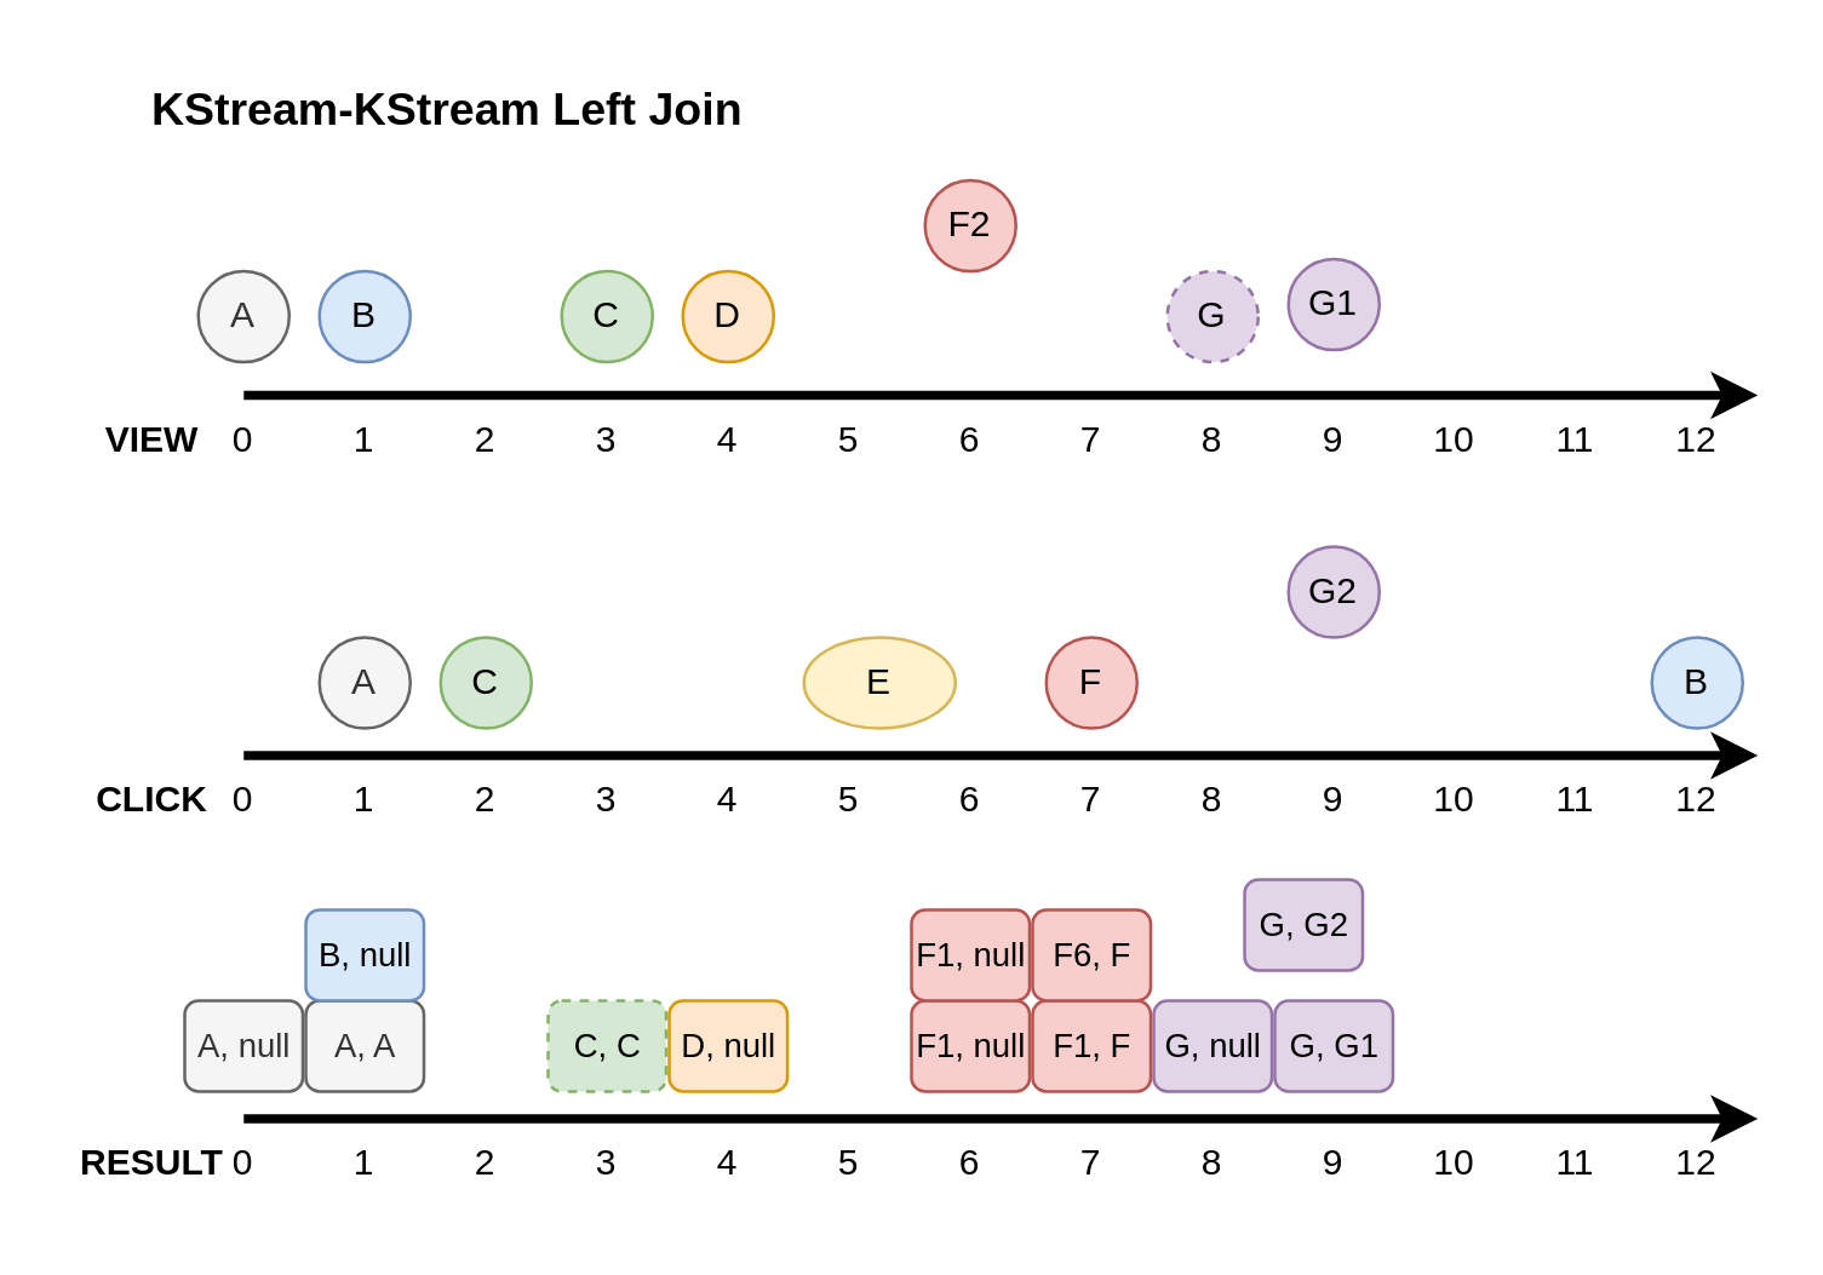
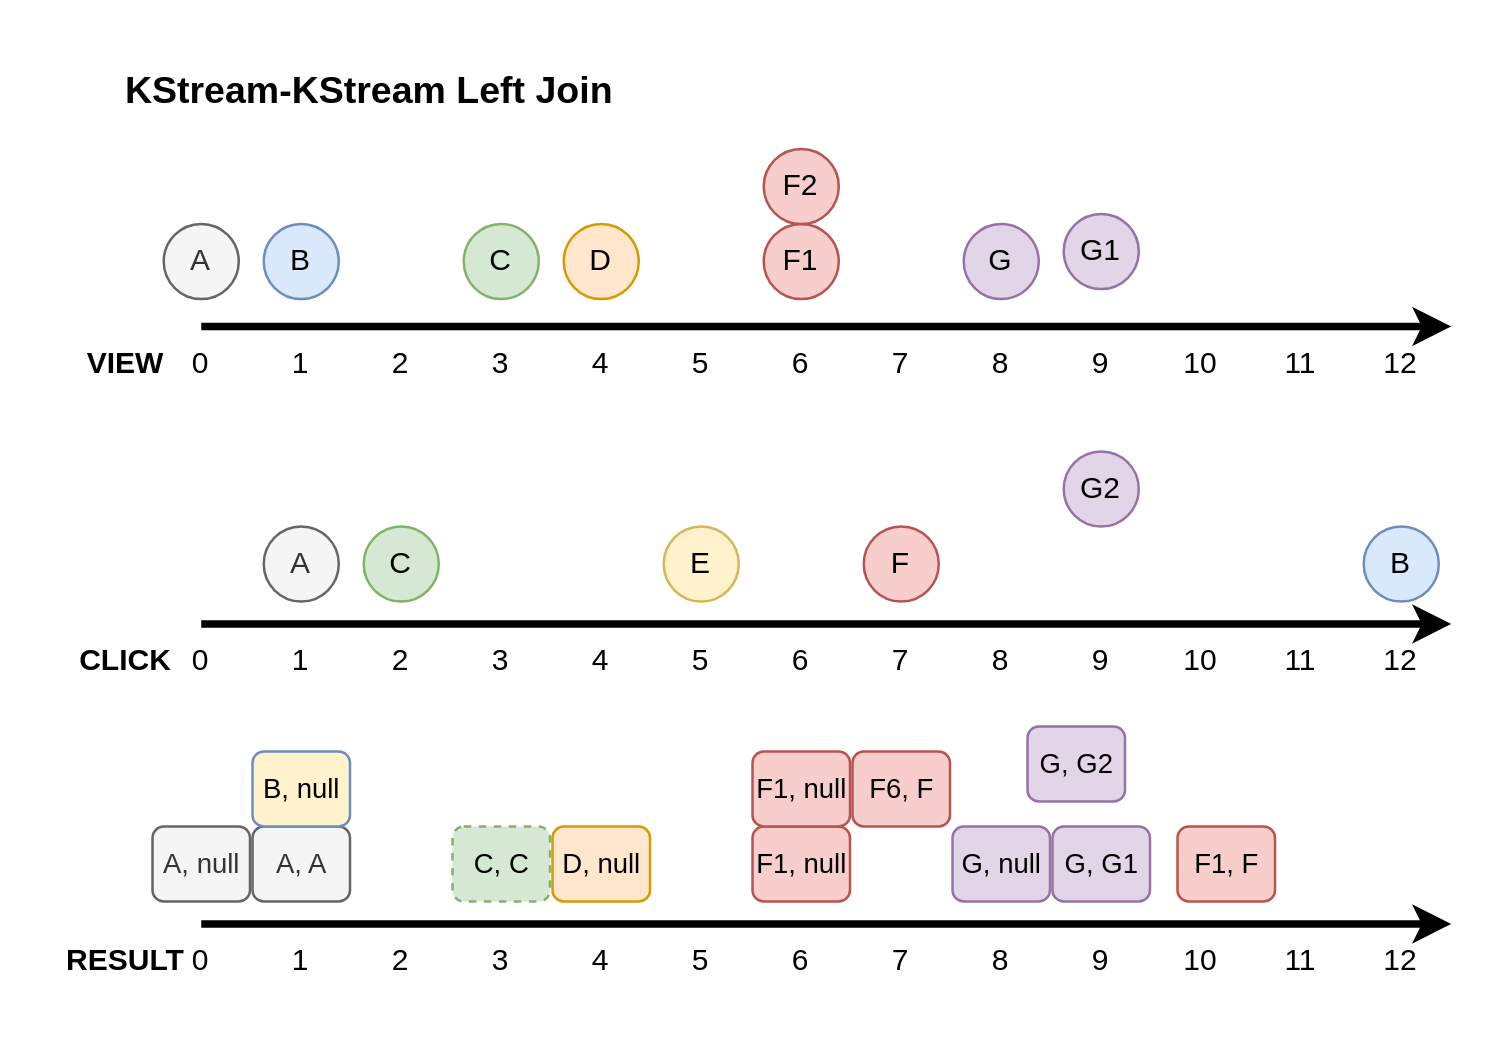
  <mxCell id="0" />
  <mxCell id="1" parent="0" />
  <mxCell id="2" value="" style="endArrow=classic;html=1;rounded=0;endFill=1;strokeWidth=3;" parent="1" edge="1"><mxGeometry width="50" height="50" relative="1" as="geometry"><mxPoint x="80" y="130" as="sourcePoint" /><mxPoint x="580" y="130" as="targetPoint" /></mxGeometry></mxCell>
  <mxCell id="3" value="&lt;b&gt;VIEW&lt;/b&gt;" style="text;html=1;align=center;verticalAlign=middle;whiteSpace=wrap;rounded=0;" parent="1" vertex="1"><mxGeometry x="20" y="130" width="60" height="30" as="geometry" /></mxCell>
  <mxCell id="4" value="&lt;b&gt;CLICK&lt;/b&gt;" style="text;html=1;align=center;verticalAlign=middle;whiteSpace=wrap;rounded=0;" parent="1" vertex="1"><mxGeometry x="20" y="249" width="60" height="30" as="geometry" /></mxCell>
  <mxCell id="5" value="1" style="text;html=1;align=center;verticalAlign=middle;whiteSpace=wrap;rounded=0;" parent="1" vertex="1"><mxGeometry x="110" y="130" width="20" height="30" as="geometry" /></mxCell>
  <mxCell id="6" value="0" style="text;html=1;align=center;verticalAlign=middle;whiteSpace=wrap;rounded=0;" parent="1" vertex="1"><mxGeometry x="70" y="130" width="20" height="30" as="geometry" /></mxCell>
  <mxCell id="7" value="2" style="text;html=1;align=center;verticalAlign=middle;whiteSpace=wrap;rounded=0;" parent="1" vertex="1"><mxGeometry x="150" y="130" width="20" height="30" as="geometry" /></mxCell>
  <mxCell id="8" value="3" style="text;html=1;align=center;verticalAlign=middle;whiteSpace=wrap;rounded=0;" parent="1" vertex="1"><mxGeometry x="190" y="130" width="20" height="30" as="geometry" /></mxCell>
  <mxCell id="9" value="4" style="text;html=1;align=center;verticalAlign=middle;whiteSpace=wrap;rounded=0;" parent="1" vertex="1"><mxGeometry x="230" y="130" width="20" height="30" as="geometry" /></mxCell>
  <mxCell id="10" value="5" style="text;html=1;align=center;verticalAlign=middle;whiteSpace=wrap;rounded=0;" parent="1" vertex="1"><mxGeometry x="270" y="130" width="20" height="30" as="geometry" /></mxCell>
  <mxCell id="11" value="6" style="text;html=1;align=center;verticalAlign=middle;whiteSpace=wrap;rounded=0;" parent="1" vertex="1"><mxGeometry x="310" y="130" width="20" height="30" as="geometry" /></mxCell>
  <mxCell id="12" value="7" style="text;html=1;align=center;verticalAlign=middle;whiteSpace=wrap;rounded=0;" parent="1" vertex="1"><mxGeometry x="350" y="130" width="20" height="30" as="geometry" /></mxCell>
  <mxCell id="13" value="8" style="text;html=1;align=center;verticalAlign=middle;whiteSpace=wrap;rounded=0;" parent="1" vertex="1"><mxGeometry x="390" y="130" width="20" height="30" as="geometry" /></mxCell>
  <mxCell id="14" value="9" style="text;html=1;align=center;verticalAlign=middle;whiteSpace=wrap;rounded=0;" parent="1" vertex="1"><mxGeometry x="430" y="130" width="20" height="30" as="geometry" /></mxCell>
  <mxCell id="15" value="10" style="text;html=1;align=center;verticalAlign=middle;whiteSpace=wrap;rounded=0;" parent="1" vertex="1"><mxGeometry x="470" y="130" width="20" height="30" as="geometry" /></mxCell>
  <mxCell id="16" value="11" style="text;html=1;align=center;verticalAlign=middle;whiteSpace=wrap;rounded=0;" parent="1" vertex="1"><mxGeometry x="510" y="130" width="20" height="30" as="geometry" /></mxCell>
  <mxCell id="17" value="12" style="text;html=1;align=center;verticalAlign=middle;whiteSpace=wrap;rounded=0;" parent="1" vertex="1"><mxGeometry x="550" y="130" width="20" height="30" as="geometry" /></mxCell>
  <mxCell id="18" value="" style="endArrow=classic;html=1;rounded=0;endFill=1;strokeWidth=3;" parent="1" edge="1"><mxGeometry width="50" height="50" relative="1" as="geometry"><mxPoint x="80" y="249" as="sourcePoint" /><mxPoint x="580" y="249" as="targetPoint" /></mxGeometry></mxCell>
  <mxCell id="19" value="1" style="text;html=1;align=center;verticalAlign=middle;whiteSpace=wrap;rounded=0;" parent="1" vertex="1"><mxGeometry x="110" y="249" width="20" height="30" as="geometry" /></mxCell>
  <mxCell id="20" value="0" style="text;html=1;align=center;verticalAlign=middle;whiteSpace=wrap;rounded=0;" parent="1" vertex="1"><mxGeometry x="70" y="249" width="20" height="30" as="geometry" /></mxCell>
  <mxCell id="21" value="2" style="text;html=1;align=center;verticalAlign=middle;whiteSpace=wrap;rounded=0;" parent="1" vertex="1"><mxGeometry x="150" y="249" width="20" height="30" as="geometry" /></mxCell>
  <mxCell id="22" value="3" style="text;html=1;align=center;verticalAlign=middle;whiteSpace=wrap;rounded=0;" parent="1" vertex="1"><mxGeometry x="190" y="249" width="20" height="30" as="geometry" /></mxCell>
  <mxCell id="23" value="4" style="text;html=1;align=center;verticalAlign=middle;whiteSpace=wrap;rounded=0;" parent="1" vertex="1"><mxGeometry x="230" y="249" width="20" height="30" as="geometry" /></mxCell>
  <mxCell id="24" value="5" style="text;html=1;align=center;verticalAlign=middle;whiteSpace=wrap;rounded=0;" parent="1" vertex="1"><mxGeometry x="270" y="249" width="20" height="30" as="geometry" /></mxCell>
  <mxCell id="25" value="6" style="text;html=1;align=center;verticalAlign=middle;whiteSpace=wrap;rounded=0;" parent="1" vertex="1"><mxGeometry x="310" y="249" width="20" height="30" as="geometry" /></mxCell>
  <mxCell id="26" value="7" style="text;html=1;align=center;verticalAlign=middle;whiteSpace=wrap;rounded=0;" parent="1" vertex="1"><mxGeometry x="350" y="249" width="20" height="30" as="geometry" /></mxCell>
  <mxCell id="27" value="8" style="text;html=1;align=center;verticalAlign=middle;whiteSpace=wrap;rounded=0;" parent="1" vertex="1"><mxGeometry x="390" y="249" width="20" height="30" as="geometry" /></mxCell>
  <mxCell id="28" value="9" style="text;html=1;align=center;verticalAlign=middle;whiteSpace=wrap;rounded=0;" parent="1" vertex="1"><mxGeometry x="430" y="249" width="20" height="30" as="geometry" /></mxCell>
  <mxCell id="29" value="10" style="text;html=1;align=center;verticalAlign=middle;whiteSpace=wrap;rounded=0;" parent="1" vertex="1"><mxGeometry x="470" y="249" width="20" height="30" as="geometry" /></mxCell>
  <mxCell id="30" value="11" style="text;html=1;align=center;verticalAlign=middle;whiteSpace=wrap;rounded=0;" parent="1" vertex="1"><mxGeometry x="510" y="249" width="20" height="30" as="geometry" /></mxCell>
  <mxCell id="31" value="12" style="text;html=1;align=center;verticalAlign=middle;whiteSpace=wrap;rounded=0;" parent="1" vertex="1"><mxGeometry x="550" y="249" width="20" height="30" as="geometry" /></mxCell>
  <mxCell id="32" value="A" style="ellipse;whiteSpace=wrap;html=1;aspect=fixed;fillColor=#f5f5f5;fontColor=#333333;strokeColor=#666666;" parent="1" vertex="1"><mxGeometry x="65" y="89" width="30" height="30" as="geometry" /></mxCell>
  <mxCell id="33" value="A" style="ellipse;whiteSpace=wrap;html=1;aspect=fixed;fillColor=#f5f5f5;fontColor=#333333;strokeColor=#666666;" parent="1" vertex="1"><mxGeometry x="105" y="210" width="30" height="30" as="geometry" /></mxCell>
  <mxCell id="34" value="B" style="ellipse;whiteSpace=wrap;html=1;aspect=fixed;fillColor=#dae8fc;strokeColor=#6c8ebf;" parent="1" vertex="1"><mxGeometry x="105" y="89" width="30" height="30" as="geometry" /></mxCell>
  <mxCell id="35" value="B" style="ellipse;whiteSpace=wrap;html=1;aspect=fixed;fillColor=#dae8fc;strokeColor=#6c8ebf;" parent="1" vertex="1"><mxGeometry x="545" y="210" width="30" height="30" as="geometry" /></mxCell>
  <mxCell id="36" value="C" style="ellipse;whiteSpace=wrap;html=1;aspect=fixed;fillColor=#d5e8d4;strokeColor=#82b366;" parent="1" vertex="1"><mxGeometry x="185" y="89" width="30" height="30" as="geometry" /></mxCell>
  <mxCell id="37" value="C" style="ellipse;whiteSpace=wrap;html=1;aspect=fixed;fillColor=#d5e8d4;strokeColor=#82b366;" parent="1" vertex="1"><mxGeometry x="145" y="210" width="30" height="30" as="geometry" /></mxCell>
  <mxCell id="38" value="D" style="ellipse;whiteSpace=wrap;html=1;aspect=fixed;fillColor=#ffe6cc;strokeColor=#d79b00;" parent="1" vertex="1"><mxGeometry x="225" y="89" width="30" height="30" as="geometry" /></mxCell>
- <mxCell id="39" value="E" style="ellipse;whiteSpace=wrap;html=1;aspect=fixed;fillColor=#fff2cc;strokeColor=#d6b656;" parent="1" vertex="1"><mxGeometry x="265" y="210" width="50" height="30" as="geometry" /></mxCell>
+ <mxCell id="39" value="E" style="ellipse;whiteSpace=wrap;html=1;aspect=fixed;fillColor=#fff2cc;strokeColor=#d6b656;" parent="1" vertex="1"><mxGeometry x="265" y="210" width="30" height="30" as="geometry" /></mxCell>
+ <mxCell id="40" value="F1" style="ellipse;whiteSpace=wrap;html=1;aspect=fixed;fillColor=#f8cecc;strokeColor=#b85450;" parent="1" vertex="1"><mxGeometry x="305" y="89" width="30" height="30" as="geometry" /></mxCell>
  <mxCell id="41" value="F2" style="ellipse;whiteSpace=wrap;html=1;aspect=fixed;fillColor=#f8cecc;strokeColor=#b85450;" parent="1" vertex="1"><mxGeometry x="305" y="59" width="30" height="30" as="geometry" /></mxCell>
- <mxCell id="42" value="G" style="ellipse;whiteSpace=wrap;html=1;aspect=fixed;fillColor=#e1d5e7;strokeColor=#9673a6;dashed=1;" parent="1" vertex="1"><mxGeometry x="385" y="89" width="30" height="30" as="geometry" /></mxCell>
+ <mxCell id="42" value="G" style="ellipse;whiteSpace=wrap;html=1;aspect=fixed;fillColor=#e1d5e7;strokeColor=#9673a6;" parent="1" vertex="1"><mxGeometry x="385" y="89" width="30" height="30" as="geometry" /></mxCell>
  <mxCell id="43" value="F" style="ellipse;whiteSpace=wrap;html=1;aspect=fixed;fillColor=#f8cecc;strokeColor=#b85450;" parent="1" vertex="1"><mxGeometry x="345" y="210" width="30" height="30" as="geometry" /></mxCell>
  <mxCell id="44" value="G1" style="ellipse;whiteSpace=wrap;html=1;aspect=fixed;fillColor=#e1d5e7;strokeColor=#9673a6;" parent="1" vertex="1"><mxGeometry x="425" y="85" width="30" height="30" as="geometry" /></mxCell>
  <mxCell id="45" value="G2" style="ellipse;whiteSpace=wrap;html=1;aspect=fixed;fillColor=#e1d5e7;strokeColor=#9673a6;" parent="1" vertex="1"><mxGeometry x="425" y="180" width="30" height="30" as="geometry" /></mxCell>
  <mxCell id="46" value="&lt;b&gt;&lt;font style=&quot;font-size: 15px;&quot;&gt;KStream-KStream Left Join&lt;/font&gt;&lt;/b&gt;" style="text;html=1;align=center;verticalAlign=middle;whiteSpace=wrap;rounded=0;" parent="1" vertex="1"><mxGeometry x="40" y="20" width="215" height="30" as="geometry" /></mxCell>
  <mxCell id="47" value="&lt;b&gt;RESULT&lt;/b&gt;" style="text;html=1;align=center;verticalAlign=middle;whiteSpace=wrap;rounded=0;" vertex="1" parent="1"><mxGeometry x="20" y="369" width="60" height="30" as="geometry" /></mxCell>
  <mxCell id="48" value="" style="endArrow=classic;html=1;rounded=0;endFill=1;strokeWidth=3;" edge="1" parent="1"><mxGeometry width="50" height="50" relative="1" as="geometry"><mxPoint x="80" y="369" as="sourcePoint" /><mxPoint x="580" y="369" as="targetPoint" /></mxGeometry></mxCell>
  <mxCell id="49" value="1" style="text;html=1;align=center;verticalAlign=middle;whiteSpace=wrap;rounded=0;" vertex="1" parent="1"><mxGeometry x="110" y="369" width="20" height="30" as="geometry" /></mxCell>
  <mxCell id="50" value="0" style="text;html=1;align=center;verticalAlign=middle;whiteSpace=wrap;rounded=0;" vertex="1" parent="1"><mxGeometry x="70" y="369" width="20" height="30" as="geometry" /></mxCell>
  <mxCell id="51" value="2" style="text;html=1;align=center;verticalAlign=middle;whiteSpace=wrap;rounded=0;" vertex="1" parent="1"><mxGeometry x="150" y="369" width="20" height="30" as="geometry" /></mxCell>
  <mxCell id="52" value="3" style="text;html=1;align=center;verticalAlign=middle;whiteSpace=wrap;rounded=0;" vertex="1" parent="1"><mxGeometry x="190" y="369" width="20" height="30" as="geometry" /></mxCell>
  <mxCell id="53" value="4" style="text;html=1;align=center;verticalAlign=middle;whiteSpace=wrap;rounded=0;" vertex="1" parent="1"><mxGeometry x="230" y="369" width="20" height="30" as="geometry" /></mxCell>
  <mxCell id="54" value="5" style="text;html=1;align=center;verticalAlign=middle;whiteSpace=wrap;rounded=0;" vertex="1" parent="1"><mxGeometry x="270" y="369" width="20" height="30" as="geometry" /></mxCell>
  <mxCell id="55" value="6" style="text;html=1;align=center;verticalAlign=middle;whiteSpace=wrap;rounded=0;" vertex="1" parent="1"><mxGeometry x="310" y="369" width="20" height="30" as="geometry" /></mxCell>
  <mxCell id="56" value="7" style="text;html=1;align=center;verticalAlign=middle;whiteSpace=wrap;rounded=0;" vertex="1" parent="1"><mxGeometry x="350" y="369" width="20" height="30" as="geometry" /></mxCell>
  <mxCell id="57" value="8" style="text;html=1;align=center;verticalAlign=middle;whiteSpace=wrap;rounded=0;" vertex="1" parent="1"><mxGeometry x="390" y="369" width="20" height="30" as="geometry" /></mxCell>
  <mxCell id="58" value="9" style="text;html=1;align=center;verticalAlign=middle;whiteSpace=wrap;rounded=0;" vertex="1" parent="1"><mxGeometry x="430" y="369" width="20" height="30" as="geometry" /></mxCell>
  <mxCell id="59" value="10" style="text;html=1;align=center;verticalAlign=middle;whiteSpace=wrap;rounded=0;" vertex="1" parent="1"><mxGeometry x="470" y="369" width="20" height="30" as="geometry" /></mxCell>
  <mxCell id="60" value="11" style="text;html=1;align=center;verticalAlign=middle;whiteSpace=wrap;rounded=0;" vertex="1" parent="1"><mxGeometry x="510" y="369" width="20" height="30" as="geometry" /></mxCell>
  <mxCell id="61" value="12" style="text;html=1;align=center;verticalAlign=middle;whiteSpace=wrap;rounded=0;" vertex="1" parent="1"><mxGeometry x="550" y="369" width="20" height="30" as="geometry" /></mxCell>
  <mxCell id="62" value="A, null" style="rounded=1;whiteSpace=wrap;html=1;fillColor=#f5f5f5;fontColor=#333333;strokeColor=#666666;fontSize=11;" vertex="1" parent="1"><mxGeometry x="60.5" y="330" width="39" height="30" as="geometry" /></mxCell>
  <mxCell id="63" value="C, C" style="rounded=1;whiteSpace=wrap;html=1;fillColor=#d5e8d4;strokeColor=#82b366;fontSize=11;dashed=1;" vertex="1" parent="1"><mxGeometry x="180.5" y="330" width="39" height="30" as="geometry" /></mxCell>
- <mxCell id="64" value="F1, F" style="rounded=1;whiteSpace=wrap;html=1;fillColor=#f8cecc;strokeColor=#b85450;fontSize=11;" vertex="1" parent="1"><mxGeometry x="340.5" y="330" width="39" height="30" as="geometry" /></mxCell>
+ <mxCell id="64" value="F1, F" style="rounded=1;whiteSpace=wrap;html=1;fillColor=#f8cecc;strokeColor=#b85450;fontSize=11;" vertex="1" parent="1"><mxGeometry x="470.5" y="330" width="39" height="30" as="geometry" /></mxCell>
  <mxCell id="65" value="F6, F" style="rounded=1;whiteSpace=wrap;html=1;fillColor=#f8cecc;strokeColor=#b85450;fontSize=11;" vertex="1" parent="1"><mxGeometry x="340.5" y="300" width="39" height="30" as="geometry" /></mxCell>
  <mxCell id="66" value="G, G1" style="rounded=1;whiteSpace=wrap;html=1;fillColor=#e1d5e7;strokeColor=#9673a6;fontSize=11;" vertex="1" parent="1"><mxGeometry x="420.5" y="330" width="39" height="30" as="geometry" /></mxCell>
  <mxCell id="67" value="G, G2" style="rounded=1;whiteSpace=wrap;html=1;fillColor=#e1d5e7;strokeColor=#9673a6;fontSize=11;" vertex="1" parent="1"><mxGeometry x="410.5" y="290" width="39" height="30" as="geometry" /></mxCell>
  <mxCell id="68" value="A, A" style="rounded=1;whiteSpace=wrap;html=1;fillColor=#f5f5f5;fontColor=#333333;strokeColor=#666666;fontSize=11;" vertex="1" parent="1"><mxGeometry x="100.5" y="330" width="39" height="30" as="geometry" /></mxCell>
- <mxCell id="69" value="B, null" style="rounded=1;whiteSpace=wrap;html=1;fillColor=#dae8fc;strokeColor=#6c8ebf;fontSize=11;" vertex="1" parent="1"><mxGeometry x="100.5" y="300" width="39" height="30" as="geometry" /></mxCell>
+ <mxCell id="69" value="B, null" style="rounded=1;whiteSpace=wrap;html=1;fillColor=#fff2cc;strokeColor=#6c8ebf;fontSize=11;" vertex="1" parent="1"><mxGeometry x="100.5" y="300" width="39" height="30" as="geometry" /></mxCell>
  <mxCell id="70" value="D, null" style="rounded=1;whiteSpace=wrap;html=1;fillColor=#ffe6cc;strokeColor=#d79b00;fontSize=11;" vertex="1" parent="1"><mxGeometry x="220.5" y="330" width="39" height="30" as="geometry" /></mxCell>
  <mxCell id="71" value="F1, null" style="rounded=1;whiteSpace=wrap;html=1;fillColor=#f8cecc;strokeColor=#b85450;fontSize=11;" vertex="1" parent="1"><mxGeometry x="300.5" y="330" width="39" height="30" as="geometry" /></mxCell>
  <mxCell id="72" value="F1, null" style="rounded=1;whiteSpace=wrap;html=1;fillColor=#f8cecc;strokeColor=#b85450;fontSize=11;" vertex="1" parent="1"><mxGeometry x="300.5" y="300" width="39" height="30" as="geometry" /></mxCell>
  <mxCell id="73" value="G, null" style="rounded=1;whiteSpace=wrap;html=1;fillColor=#e1d5e7;strokeColor=#9673a6;fontSize=11;" vertex="1" parent="1"><mxGeometry x="380.5" y="330" width="39" height="30" as="geometry" /></mxCell>
